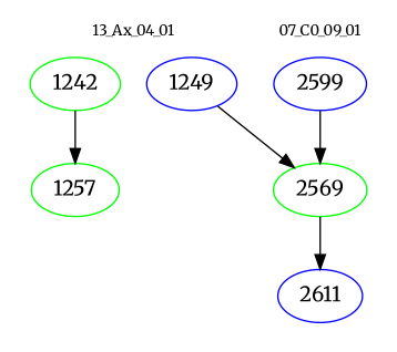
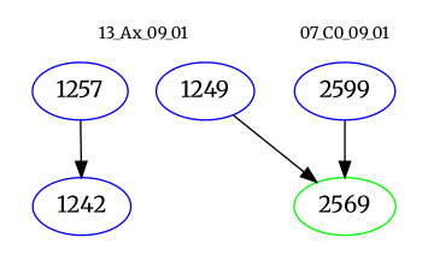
  digraph {
    fontname=Merriweather
    node [color=blue fontname=Merriweather]
    edge [color=black fontname=Merriweather]
    n1 [label=1249]
-   n2 [color=green label=1242]
-   n3 [color=green label=1257]
+   n2 [label=1242]
+   n3 [label=1257]
    n4 [label=2599]
    n5 [color=green label=2569]
-   n6 [label=2611]
    subgraph cluster_1 {
      color=white
      fontsize=10
-     label="13_Ax_04_01"
+     label="13_Ax_09_01"
      n1
      n2
      n3
    }
    subgraph cluster_2 {
      color=white
      fontsize=10
      label="07_C0_09_01"
      n4
      n5
-     n6
    }
    n1 -> n5
-   n2 -> n3
+   n3 -> n2
    n4 -> n5
-   n5 -> n6
  }
